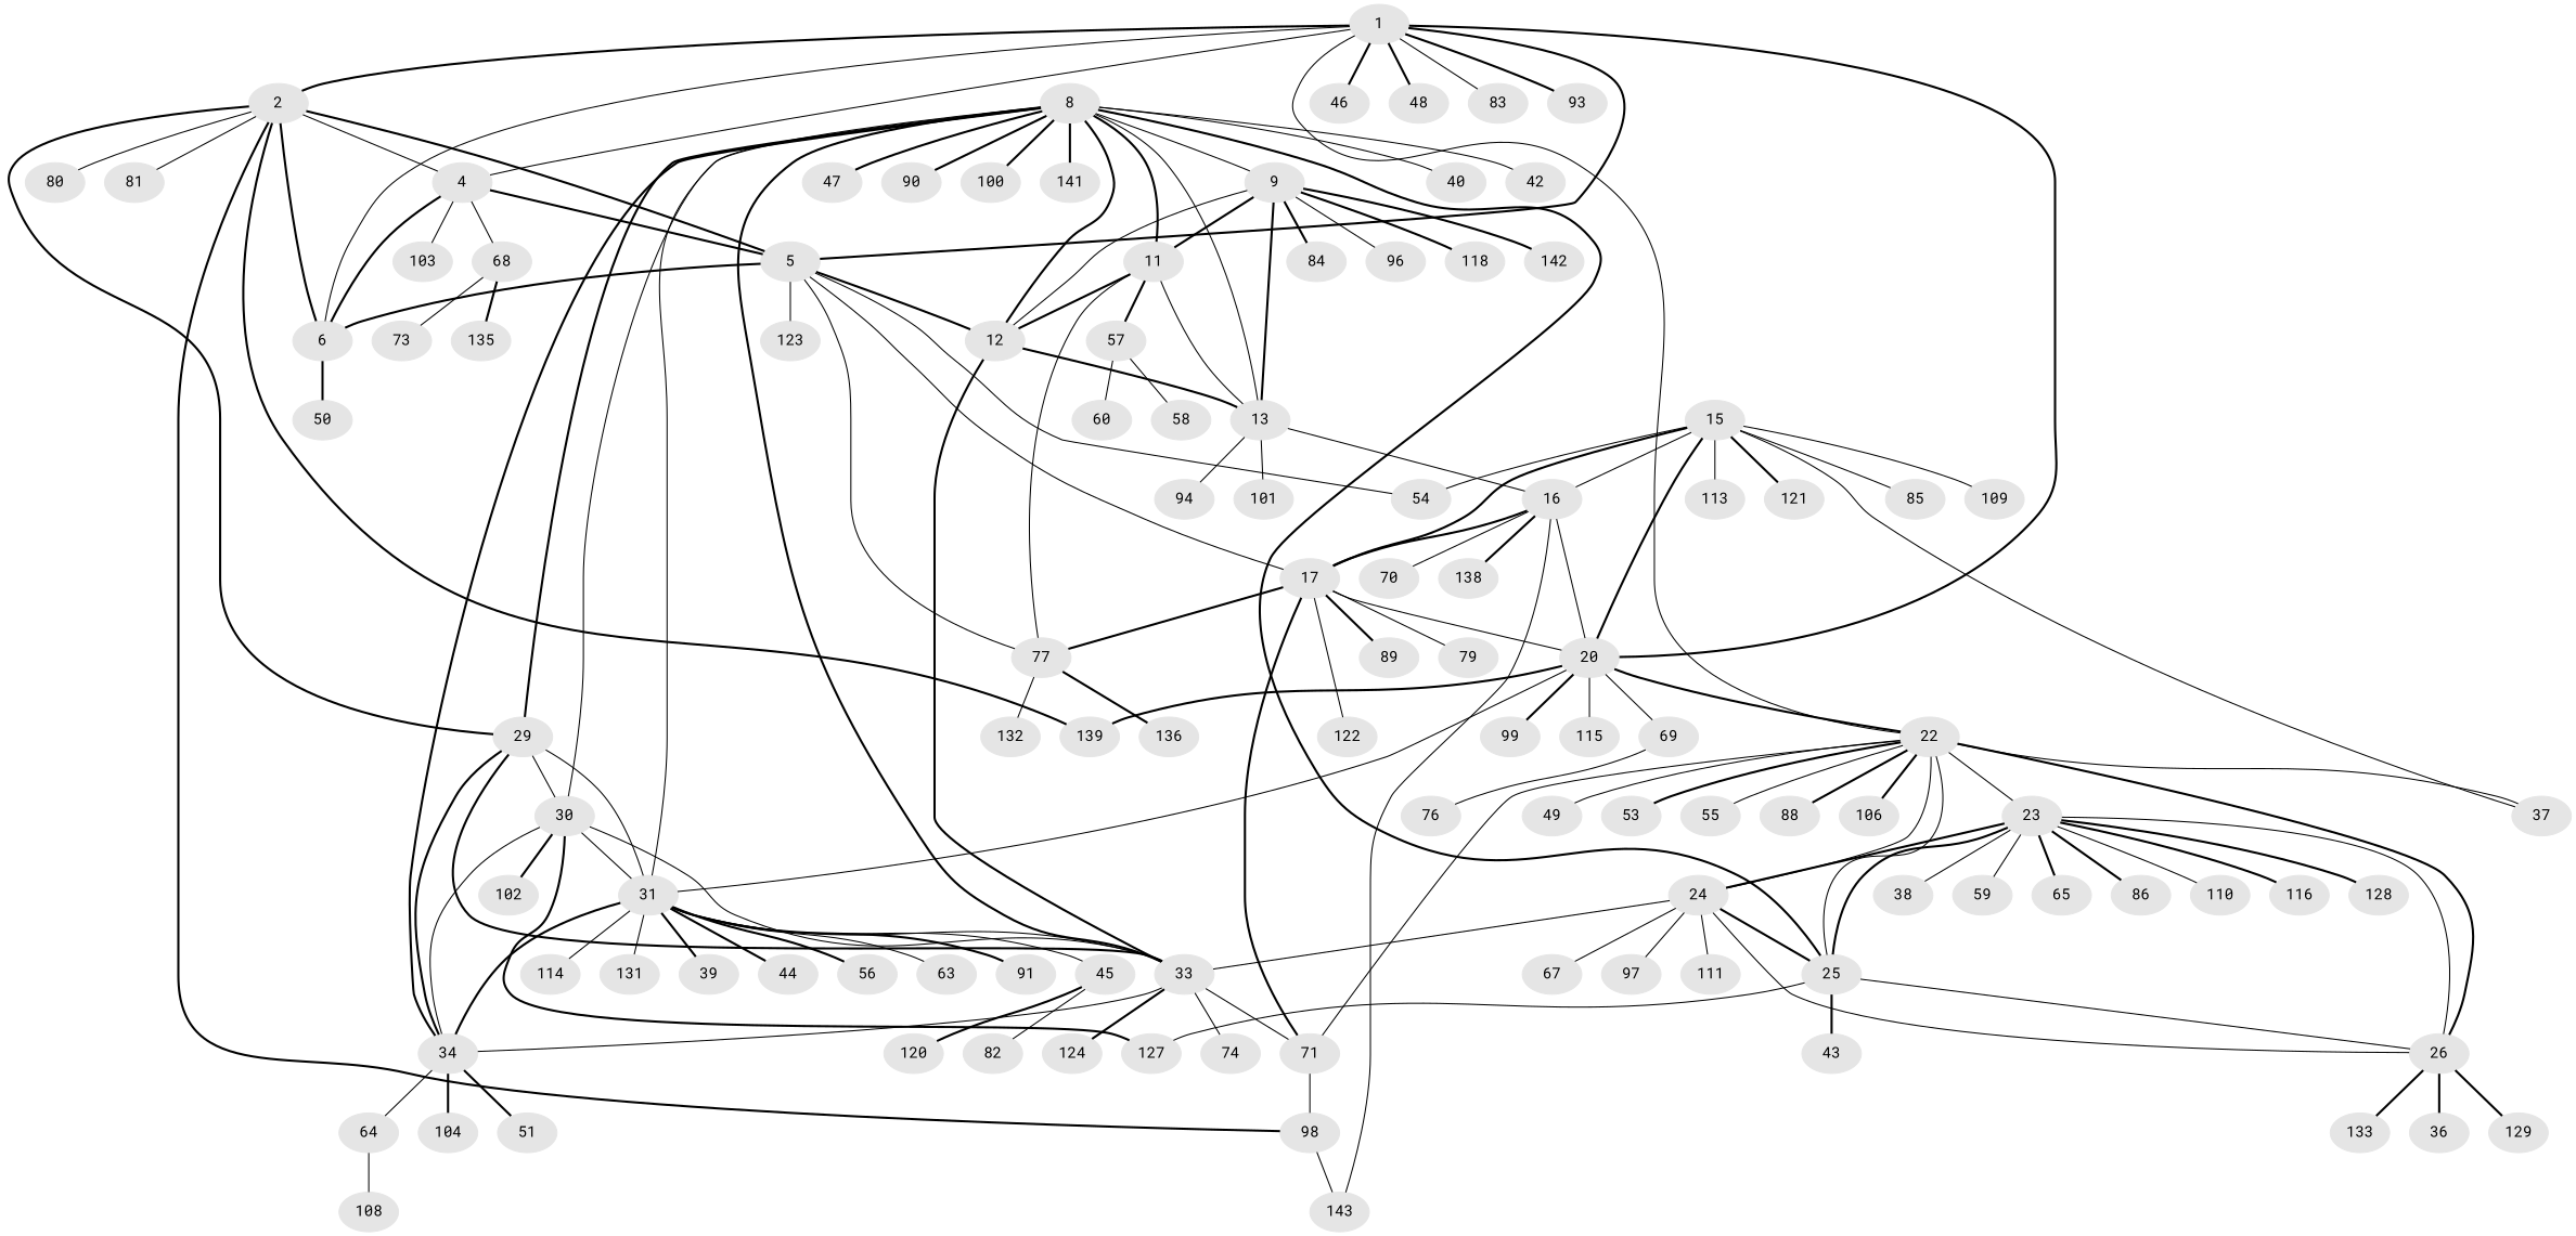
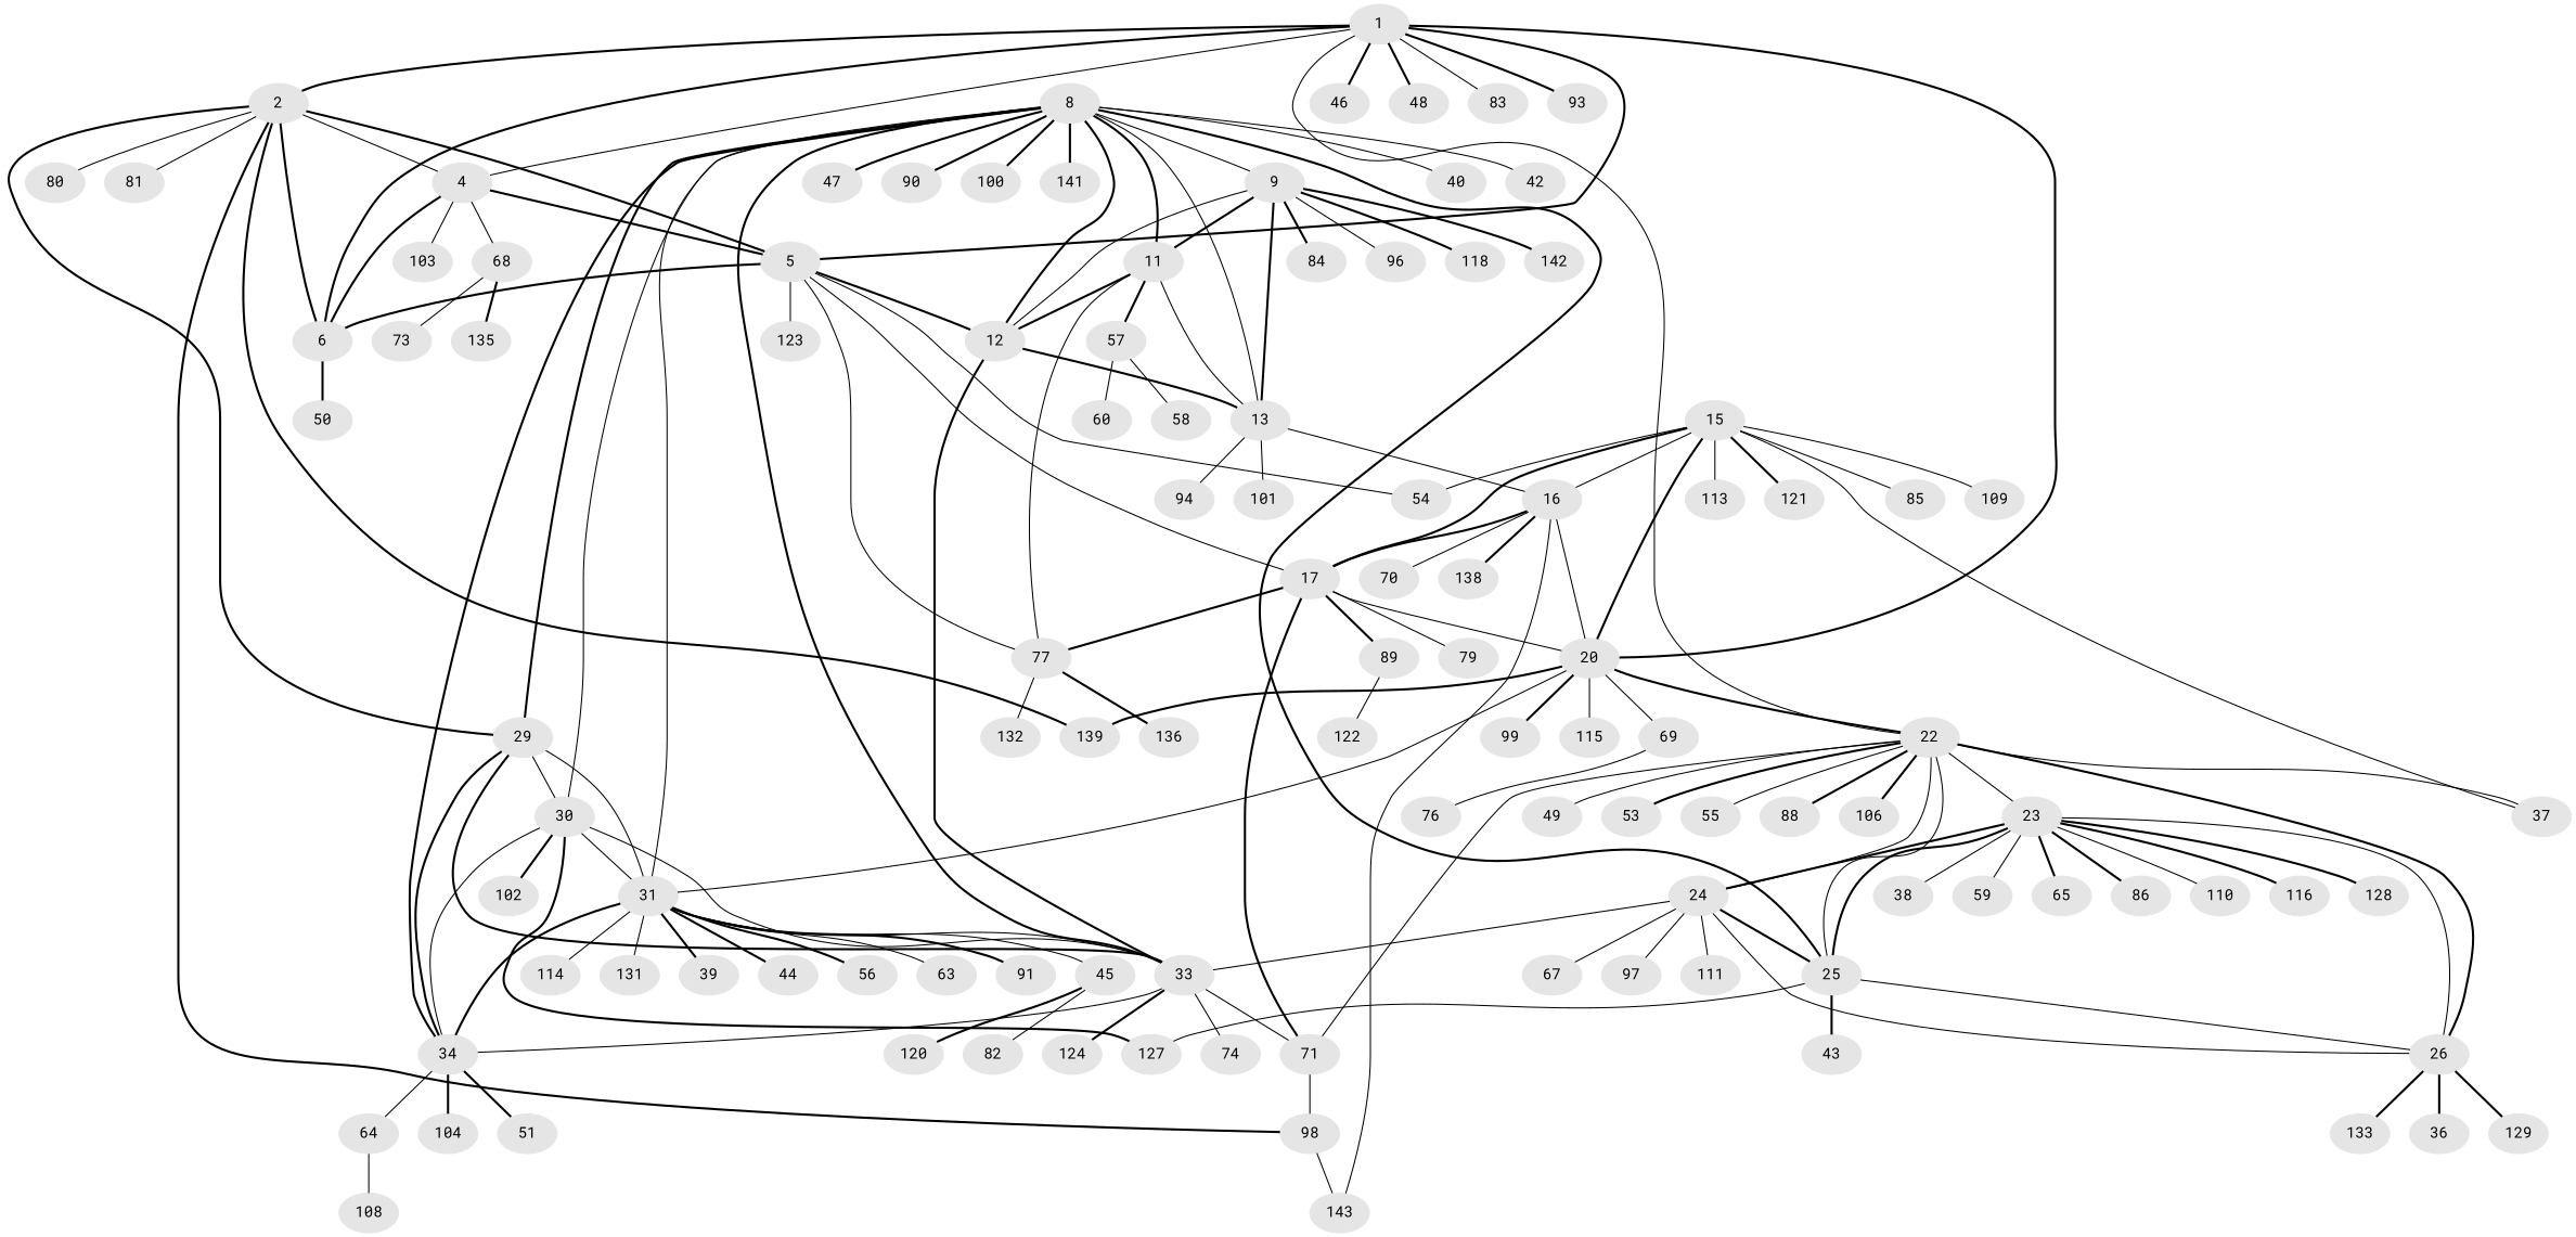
  graph {
    fontname="Roboto Mono"
    node [color=gray90 fontname="Roboto Mono" style=filled]
    edge [fontname="Roboto Mono" style=solid]
    1 [super="+130"]
    2 [super="+3"]
    4 [super="+126"]
    5 [super="+7"]
    6 [super="+105"]
    20 [super="+21"]
    22 [super="+28"]
    46
    48 [super="+62"]
    83
    93
    29
    80
    81 [super="+87"]
    98 [super="+112"]
    139
    68
    103
    12 [super="+92"]
    17 [super="+137"]
    54
    77 [super="+107"]
    123
    50
    31 [super="+35"]
    69
    99
    115
    25 [super="+72"]
    37
    71 [super="+78"]
    23 [super="+27"]
    24 [super="+66"]
    26 [super="+52"]
    49
    53
    55
    88
    106
    30 [super="+117"]
    33 [super="+61"]
    34 [super="+95"]
    143
    73
    135
    13 [super="+125"]
    79
    89
    122 [super="+140"]
    132
    136
    8 [super="+32"]
    9 [super="+10"]
    11 [super="+14"]
    40
    42
    47
    90
    100
    141
    84
    96 [super="+134"]
    118
    142
    57
    16 [super="+19"]
    94
    101
    43
    127
    102
    39
    44
    45
    56
    63
    91
    114
    131
    74 [super="+119"]
    124
    51
    64
    104
    58
    60
    70
    138
    15 [super="+18"]
    85
    109
    113
    121
    76
    38
    59
    65
    86
    110
    116
    128
    67
    97
    111
    36
    129
    133
    82
    120
    108
    1 -- 2 [style=bold weight=2]
    1 -- 4
    1 -- 5 [style=bold weight=2]
-   1 -- 6
+   1 -- 6 [style=bold]
    1 -- 20 [style=bold]
    1 -- 22
    1 -- 46 [style=bold]
    1 -- 48 [style=bold]
    1 -- 83
    1 -- 93 [style=bold]
    2 -- 4 [weight=2]
    2 -- 5 [style=bold weight=4]
    2 -- 6 [style=bold weight=2]
    2 -- 29 [style=bold]
    2 -- 80
    2 -- 81
    2 -- 98 [style=bold]
    2 -- 139 [style=bold]
    4 -- 5 [style=bold weight=2]
    4 -- 6 [style=bold]
    4 -- 68
    4 -- 103
    5 -- 6 [style=bold weight=2]
    5 -- 12 [style=bold]
    5 -- 17
    5 -- 54
    5 -- 77
    5 -- 123
    6 -- 50 [style=bold]
    20 -- 22 [style=bold]
    20 -- 139 [style=bold]
    20 -- 31
    20 -- 69
    20 -- 99 [style=bold]
    20 -- 115
    22 -- 25 [weight=2]
    22 -- 37
    22 -- 71
    22 -- 23 [weight=4]
    22 -- 24 [weight=2]
    22 -- 26 [style=bold weight=2]
    22 -- 49
    22 -- 53 [style=bold]
    22 -- 55
    22 -- 88 [style=bold]
    22 -- 106 [style=bold]
    29 -- 31 [weight=2]
    29 -- 30
    29 -- 33 [style=bold]
    29 -- 34 [style=bold]
    98 -- 143
    68 -- 73
    68 -- 135 [style=bold]
    12 -- 33 [style=bold]
    12 -- 13 [style=bold]
    17 -- 20 [weight=2]
    17 -- 77 [style=bold]
    17 -- 71 [style=bold]
    17 -- 79
    17 -- 89 [style=bold]
-   17 -- 122
+   89 -- 122
    77 -- 132
    77 -- 136 [style=bold]
    31 -- 33 [weight=2]
    31 -- 34 [style=bold weight=2]
    31 -- 39 [style=bold]
    31 -- 44 [style=bold]
    31 -- 45
    31 -- 56 [style=bold]
    31 -- 63
    31 -- 91 [style=bold]
    31 -- 114
    31 -- 131
    69 -- 76
    25 -- 26
    25 -- 43 [style=bold]
    25 -- 127
    71 -- 98
    23 -- 25 [style=bold weight=2]
    23 -- 24 [style=bold weight=2]
    23 -- 26 [weight=2]
    23 -- 38
    23 -- 59
    23 -- 65 [style=bold]
    23 -- 86 [style=bold]
    23 -- 110
    23 -- 116 [style=bold]
    23 -- 128 [style=bold]
    24 -- 25 [style=bold]
    24 -- 26
    24 -- 33
    24 -- 67
    24 -- 97
    24 -- 111
    26 -- 36 [style=bold]
    26 -- 129 [style=bold]
    26 -- 133 [style=bold]
    30 -- 31 [weight=2]
    30 -- 33
    30 -- 34
    30 -- 127 [style=bold]
    30 -- 102 [style=bold]
    33 -- 71
    33 -- 34
    33 -- 74
    33 -- 124 [style=bold]
    34 -- 51 [style=bold]
    34 -- 64
    34 -- 104 [style=bold]
    13 -- 16
    13 -- 94
    13 -- 101
    8 -- 29 [style=bold]
    8 -- 12 [style=bold]
    8 -- 31 [weight=2]
    8 -- 25 [style=bold]
    8 -- 30
    8 -- 33 [style=bold]
    8 -- 34 [style=bold]
    8 -- 13
    8 -- 9 [weight=2]
    8 -- 11 [style=bold weight=2]
    8 -- 40
    8 -- 42
    8 -- 47 [style=bold]
    8 -- 90 [style=bold]
    8 -- 100 [style=bold]
    8 -- 141 [style=bold]
    9 -- 12 [weight=2]
    9 -- 13 [style=bold weight=2]
    9 -- 11 [style=bold weight=4]
    9 -- 84 [style=bold]
    9 -- 96
    9 -- 118 [style=bold]
    9 -- 142 [style=bold]
    11 -- 12 [style=bold weight=2]
    11 -- 77
    11 -- 13 [weight=2]
    11 -- 57 [style=bold]
    57 -- 58
    57 -- 60
    16 -- 20 [weight=4]
    16 -- 17 [style=bold weight=2]
    16 -- 143
    16 -- 70
    16 -- 138 [style=bold]
    45 -- 82
    45 -- 120 [style=bold]
    64 -- 108
    15 -- 20 [style=bold weight=4]
    15 -- 17 [style=bold weight=2]
    15 -- 54
    15 -- 37
    15 -- 16 [weight=4]
    15 -- 85
    15 -- 109
    15 -- 113
    15 -- 121 [style=bold]
  }
